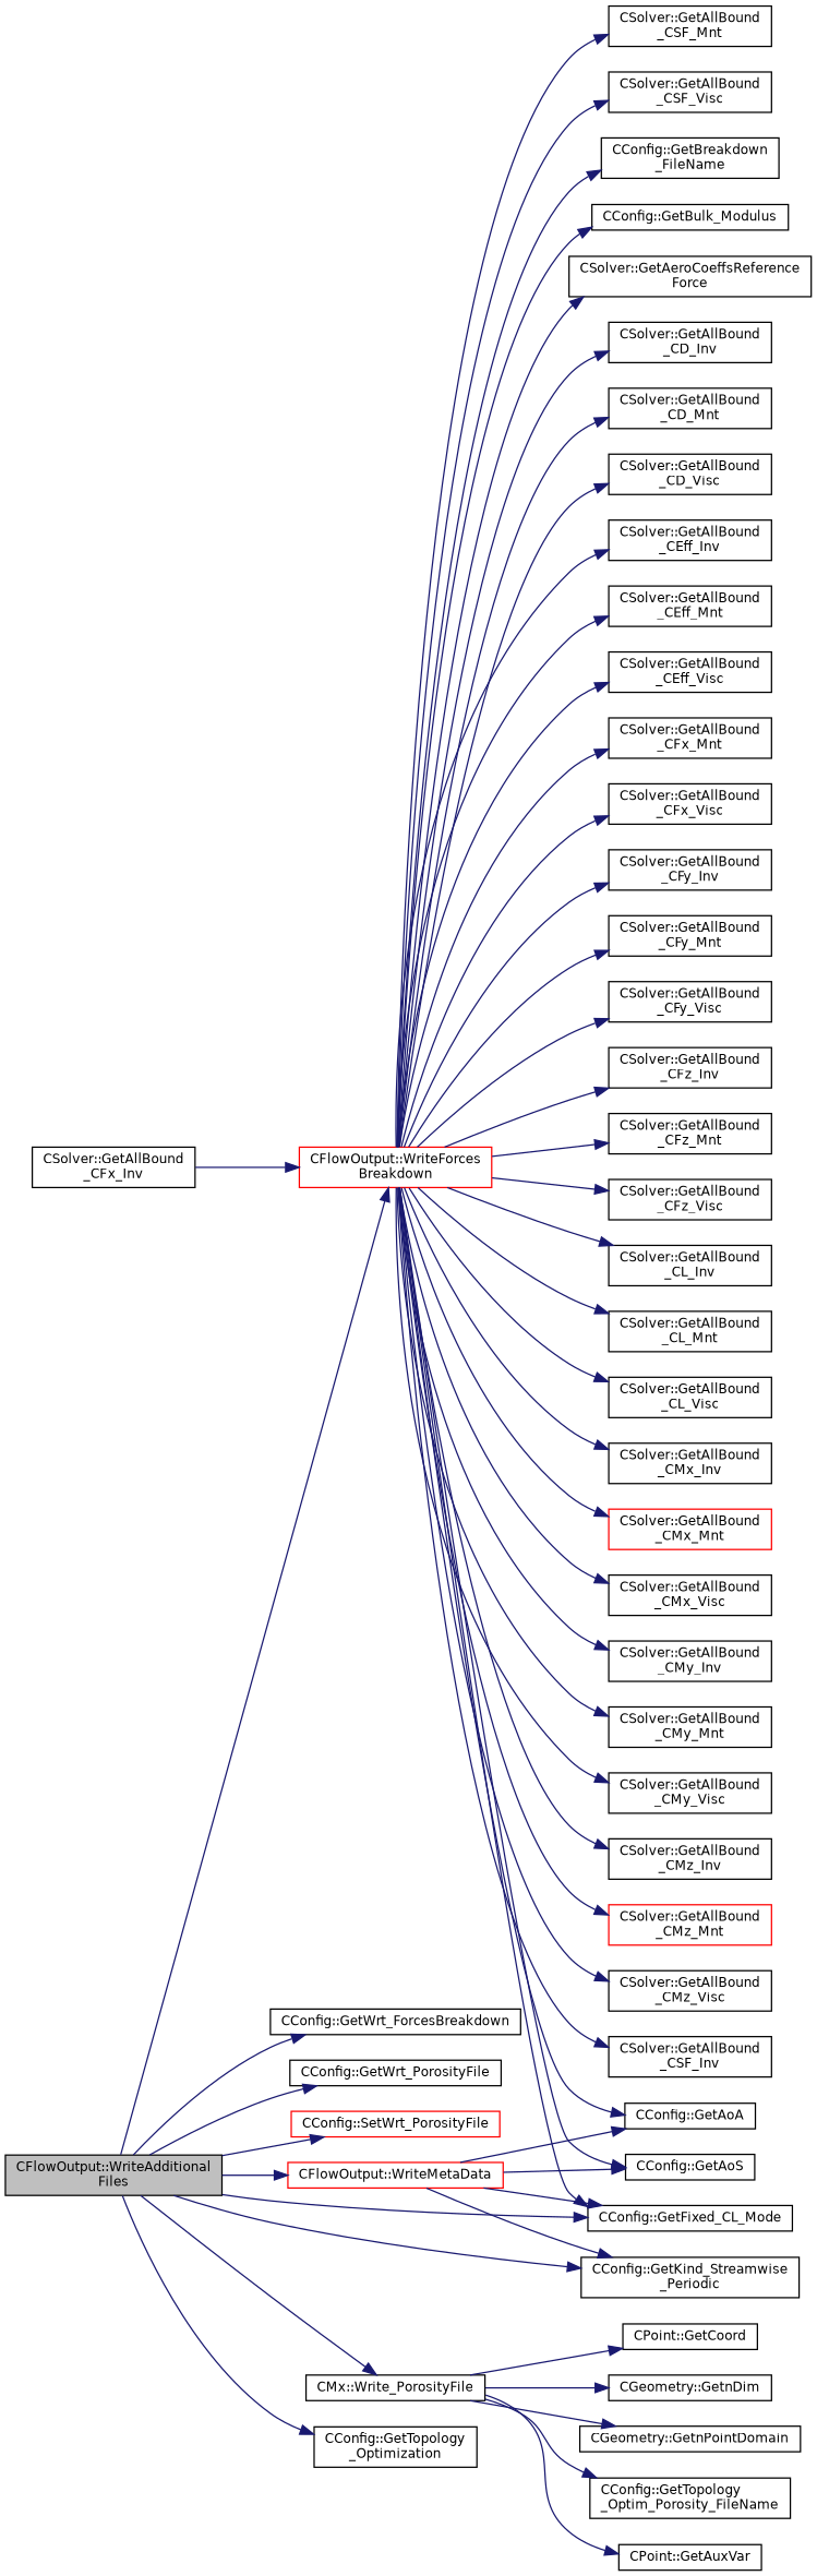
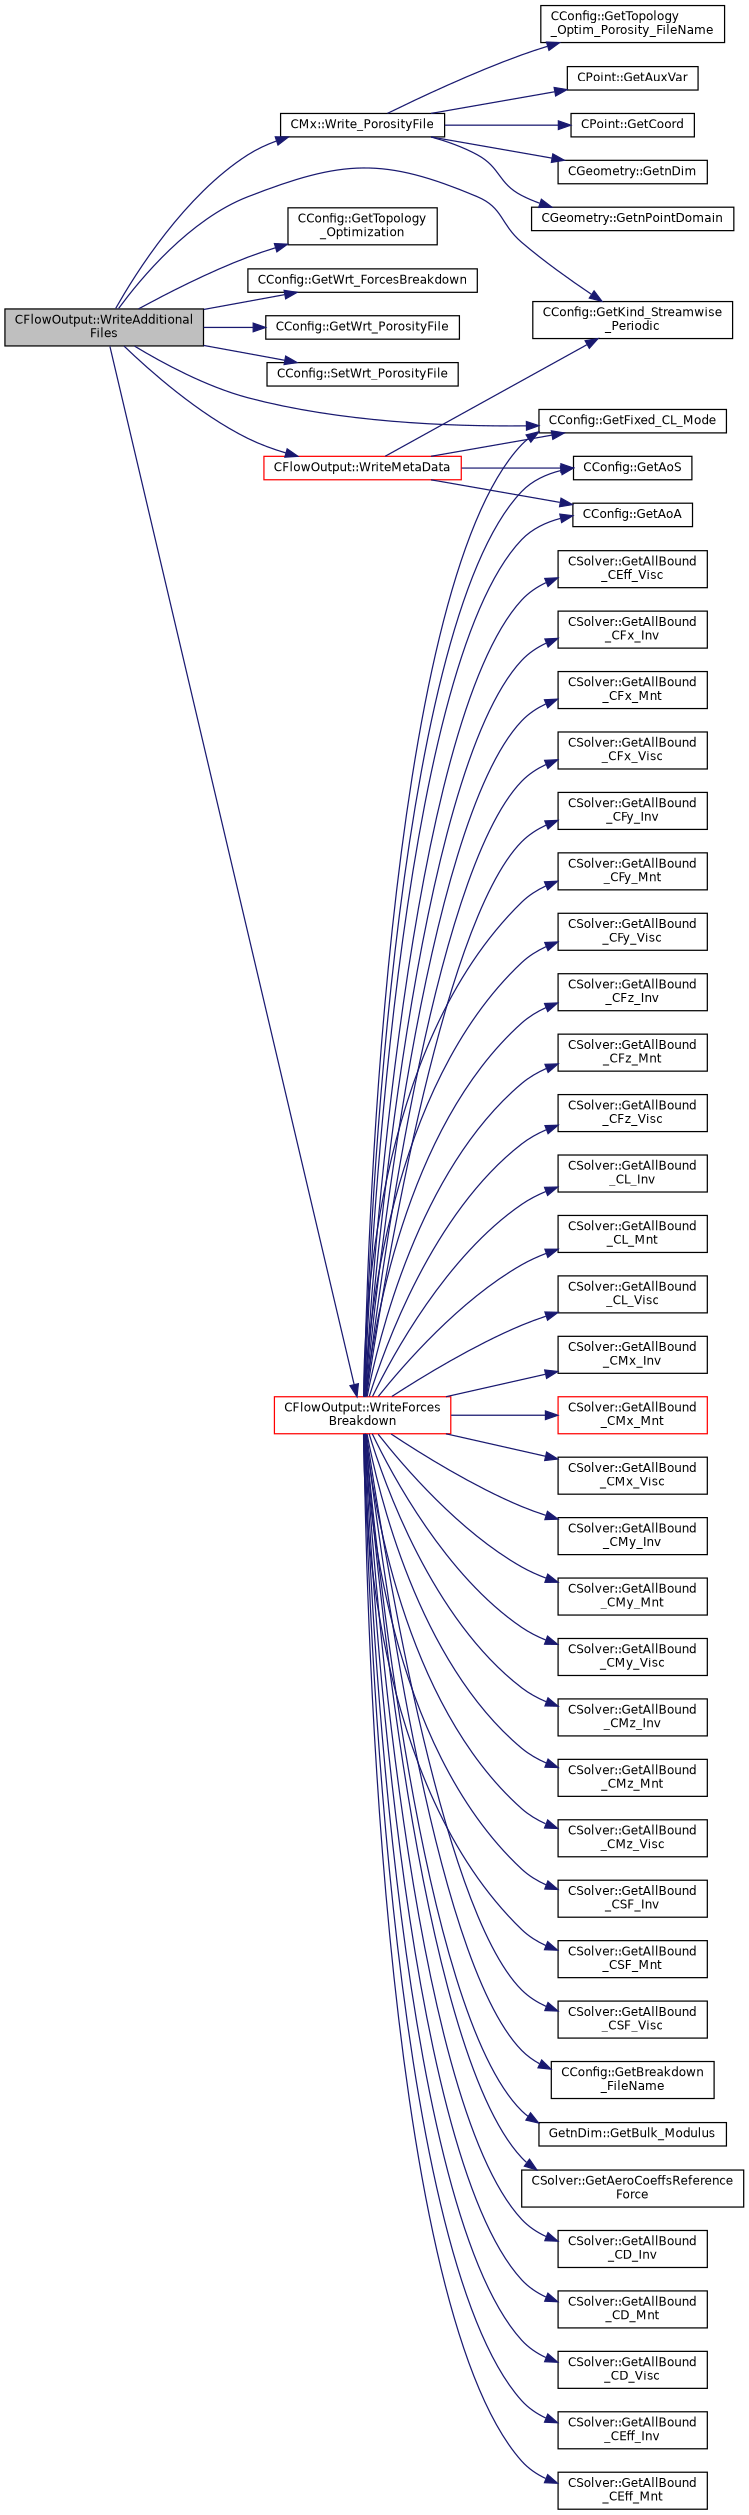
  digraph {
    rankdir=LR
    node [color=black fillcolor=white fontname=Helvetica fontsize=10 shape=record style=filled]
    edge [color=midnightblue fontname=Helvetica fontsize=10 labelfontname=Helvetica labelfontsize=10 style=solid]
    n1 [fillcolor=grey75 fontcolor=black height=0.2 label="CFlowOutput::WriteAdditional\lFiles" width=0.4]
    n2 [height=0.2 label="CConfig::GetFixed_CL_Mode" width=0.4]
    n3 [height=0.2 label="CConfig::GetKind_Streamwise\l_Periodic" width=0.4]
    n4 [height=0.2 label="CConfig::GetTopology\l_Optimization" width=0.4]
    n5 [height=0.2 label="CConfig::GetWrt_ForcesBreakdown" width=0.4]
    n6 [height=0.2 label="CConfig::GetWrt_PorosityFile" width=0.4]
-   n7 [color=red height=0.2 label="CConfig::SetWrt_PorosityFile" width=0.4]
+   n7 [height=0.2 label="CConfig::SetWrt_PorosityFile" width=0.4]
    n8 [height=0.2 label="CMx::Write_PorosityFile" width=0.4]
    n9 [color=red height=0.2 label="CFlowOutput::WriteForces\lBreakdown" width=0.4]
    n10 [color=red height=0.2 label="CFlowOutput::WriteMetaData" width=0.4]
    n11 [height=0.2 label="CPoint::GetAuxVar" width=0.4]
    n12 [height=0.2 label="CPoint::GetCoord" width=0.4]
    n13 [height=0.2 label="CGeometry::GetnDim" width=0.4]
    n14 [height=0.2 label="CGeometry::GetnPointDomain" width=0.4]
    n15 [height=0.2 label="CConfig::GetTopology\l_Optim_Porosity_FileName" width=0.4]
    n16 [height=0.2 label="CSolver::GetAeroCoeffsReference\lForce" width=0.4]
    n17 [height=0.2 label="CSolver::GetAllBound\l_CD_Inv" width=0.4]
    n18 [height=0.2 label="CSolver::GetAllBound\l_CD_Mnt" width=0.4]
    n19 [height=0.2 label="CSolver::GetAllBound\l_CD_Visc" width=0.4]
    n20 [height=0.2 label="CSolver::GetAllBound\l_CEff_Inv" width=0.4]
    n21 [height=0.2 label="CSolver::GetAllBound\l_CEff_Mnt" width=0.4]
    n22 [height=0.2 label="CSolver::GetAllBound\l_CEff_Visc" width=0.4]
    n23 [height=0.2 label="CSolver::GetAllBound\l_CFx_Inv" width=0.4]
    n24 [height=0.2 label="CSolver::GetAllBound\l_CFx_Mnt" width=0.4]
    n25 [height=0.2 label="CSolver::GetAllBound\l_CFx_Visc" width=0.4]
    n26 [height=0.2 label="CSolver::GetAllBound\l_CFy_Inv" width=0.4]
    n27 [height=0.2 label="CSolver::GetAllBound\l_CFy_Mnt" width=0.4]
    n28 [height=0.2 label="CSolver::GetAllBound\l_CFy_Visc" width=0.4]
    n29 [height=0.2 label="CSolver::GetAllBound\l_CFz_Inv" width=0.4]
    n30 [height=0.2 label="CSolver::GetAllBound\l_CFz_Mnt" width=0.4]
    n31 [height=0.2 label="CSolver::GetAllBound\l_CFz_Visc" width=0.4]
    n32 [height=0.2 label="CSolver::GetAllBound\l_CL_Inv" width=0.4]
    n33 [height=0.2 label="CSolver::GetAllBound\l_CL_Mnt" width=0.4]
    n34 [height=0.2 label="CSolver::GetAllBound\l_CL_Visc" width=0.4]
    n35 [height=0.2 label="CSolver::GetAllBound\l_CMx_Inv" width=0.4]
    n36 [color=red height=0.2 label="CSolver::GetAllBound\l_CMx_Mnt" width=0.4]
    n37 [height=0.2 label="CSolver::GetAllBound\l_CMx_Visc" width=0.4]
    n38 [height=0.2 label="CSolver::GetAllBound\l_CMy_Inv" width=0.4]
    n39 [height=0.2 label="CSolver::GetAllBound\l_CMy_Mnt" width=0.4]
    n40 [height=0.2 label="CSolver::GetAllBound\l_CMy_Visc" width=0.4]
    n41 [height=0.2 label="CSolver::GetAllBound\l_CMz_Inv" width=0.4]
-   n42 [color=red height=0.2 label="CSolver::GetAllBound\l_CMz_Mnt" width=0.4]
+   n42 [height=0.2 label="CSolver::GetAllBound\l_CMz_Mnt" width=0.4]
    n43 [height=0.2 label="CSolver::GetAllBound\l_CMz_Visc" width=0.4]
    n44 [height=0.2 label="CSolver::GetAllBound\l_CSF_Inv" width=0.4]
    n45 [height=0.2 label="CSolver::GetAllBound\l_CSF_Mnt" width=0.4]
    n46 [height=0.2 label="CSolver::GetAllBound\l_CSF_Visc" width=0.4]
    n47 [height=0.2 label="CConfig::GetAoA" width=0.4]
    n48 [height=0.2 label="CConfig::GetAoS" width=0.4]
    n49 [height=0.2 label="CConfig::GetBreakdown\l_FileName" width=0.4]
-   n50 [height=0.2 label="CConfig::GetBulk_Modulus" width=0.4]
+   n50 [height=0.2 label="GetnDim::GetBulk_Modulus" width=0.4]
    n1 -> n2
    n1 -> n3
    n1 -> n4
    n1 -> n5
    n1 -> n6
    n1 -> n7
    n1 -> n8
    n1 -> n9
    n1 -> n10
    n8 -> n11
    n8 -> n12
    n8 -> n13
    n8 -> n14
    n8 -> n15
    n9 -> n2
    n9 -> n16
    n9 -> n17
    n9 -> n18
    n9 -> n19
    n9 -> n20
    n9 -> n21
    n9 -> n22
-   n23 -> n9
+   n9 -> n23
    n9 -> n24
    n9 -> n25
    n9 -> n26
    n9 -> n27
    n9 -> n28
    n9 -> n29
    n9 -> n30
    n9 -> n31
    n9 -> n32
    n9 -> n33
    n9 -> n34
    n9 -> n35
    n9 -> n36
    n9 -> n37
    n9 -> n38
    n9 -> n39
    n9 -> n40
    n9 -> n41
    n9 -> n42
    n9 -> n43
    n9 -> n44
    n9 -> n45
    n9 -> n46
    n9 -> n47
    n9 -> n48
    n9 -> n49
    n9 -> n50
    n10 -> n2
    n10 -> n3
    n10 -> n47
    n10 -> n48
  }
